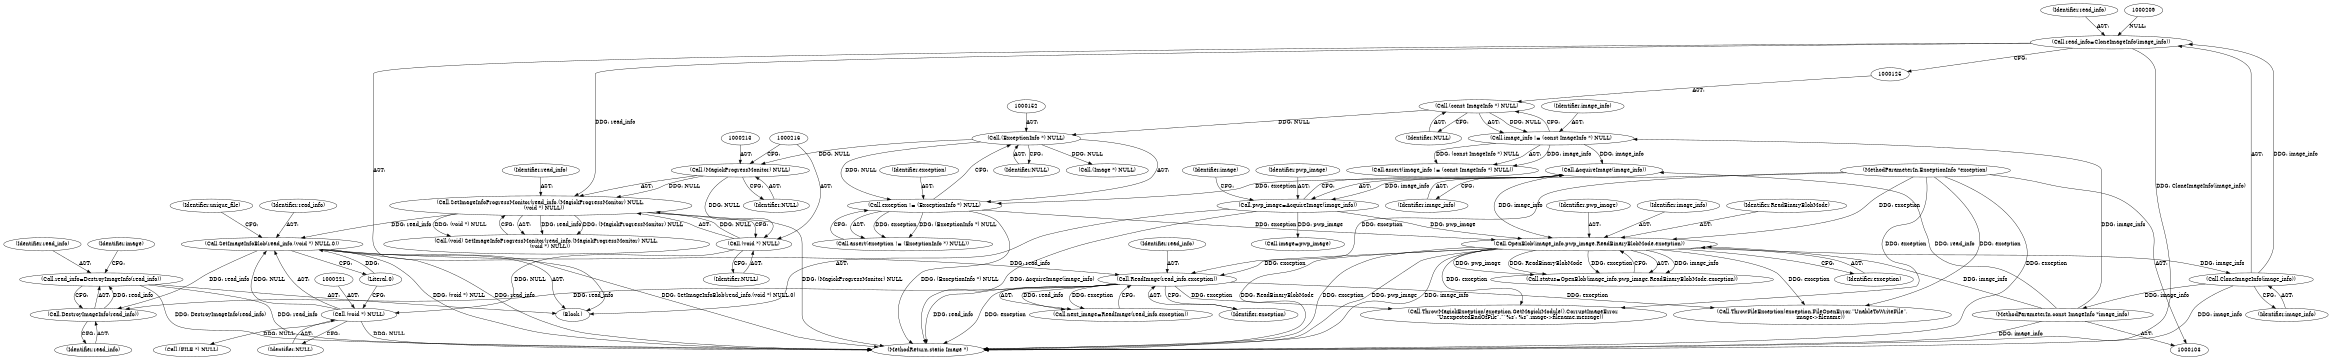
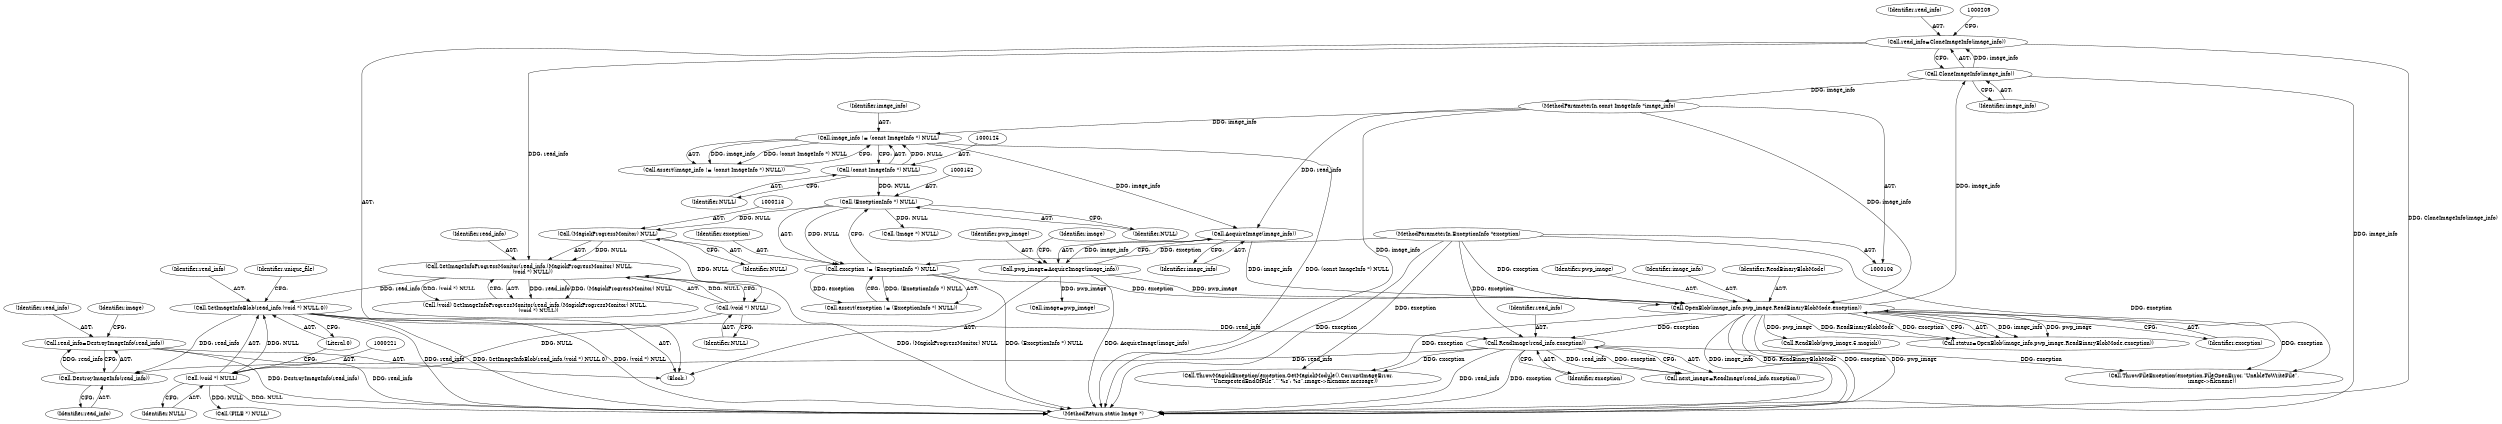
  digraph {
    n1 [label="(Call,read_info=DestroyImageInfo(read_info))"]
    n2 [label="(Call,DestroyImageInfo(read_info))"]
    n3 [label="(MethodReturn,static Image *)"]
    n4 [label="(Block,)"]
    n5 [label="(Identifier,read_info)"]
    n6 [label="(Call,ReadImage(read_info,exception))"]
    n7 [label="(Call,next_image=ReadImage(read_info,exception))"]
    n8 [label="(Call,ThrowFileException(exception,FileOpenError,\"UnableToWriteFile\",\n          image->filename))"]
    n9 [label="(Identifier,exception)"]
    n10 [label="(Call,ThrowMagickException(exception,GetMagickModule(),CorruptImageError,\n        \"UnexpectedEndOfFile\",\"`%s': %s\",image->filename,message))"]
    n11 [label="(Call,SetImageInfoBlob(read_info,(void *) NULL,0))"]
    n12 [label="(Literal,0)"]
    n13 [label="(Call,(void *) NULL)"]
    n14 [label="(Call,SetImageInfoProgressMonitor(read_info,(MagickProgressMonitor) NULL,\n    (void *) NULL))"]
    n15 [label="(Call,(void *) NULL)"]
    n16 [label="(Call,(void) SetImageInfoProgressMonitor(read_info,(MagickProgressMonitor) NULL,\n    (void *) NULL))"]
    n17 [label="(Identifier,NULL)"]
    n18 [label="(Call,read_info=CloneImageInfo(image_info))"]
    n19 [label="(Call,CloneImageInfo(image_info))"]
    n20 [label="(Identifier,image_info)"]
    n21 [label="(MethodParameterIn,const ImageInfo *image_info)"]
    n22 [label="(Call,OpenBlob(image_info,pwp_image,ReadBinaryBlobMode,exception))"]
    n23 [label="(Identifier,exception)"]
+   n24 [label="(Call,ReadBlob(pwp_image,5,magick))"]
    n25 [label="(Call,status=OpenBlob(image_info,pwp_image,ReadBinaryBlobMode,exception))"]
    n26 [label="(Call,AcquireImage(image_info))"]
    n27 [label="(Call,pwp_image=AcquireImage(image_info))"]
    n28 [label="(Identifier,image_info)"]
    n29 [label="(Call,image=pwp_image)"]
    n30 [label="(Call,image_info != (const ImageInfo *) NULL)"]
    n31 [label="(Call,(const ImageInfo *) NULL)"]
    n32 [label="(Call,assert(image_info != (const ImageInfo *) NULL))"]
    n33 [label="(Call,(ExceptionInfo *) NULL)"]
    n34 [label="(Identifier,NULL)"]
    1000103
    n36 [label="(Call,exception != (ExceptionInfo *) NULL)"]
    n37 [label="(Call,(MagickProgressMonitor) NULL)"]
    n38 [label="(Identifier,NULL)"]
    n39 [label="(Call,(Image *) NULL)"]
    n40 [label="(Call,assert(exception != (ExceptionInfo *) NULL))"]
    n41 [label="(MethodParameterIn,ExceptionInfo *exception)"]
    n42 [label="(Identifier,NULL)"]
    n43 [label="(Call,(FILE *) NULL)"]
    n44 [label="(Identifier,NULL)"]
    n45 [label="(Identifier,pwp_image)"]
    n46 [label="(Identifier,read_info)"]
    n47 [label="(Identifier,image)"]
    n48 [label="(Identifier,exception)"]
    n49 [label="(Identifier,read_info)"]
    n50 [label="(Identifier,image_info)"]
    n51 [label="(Identifier,read_info)"]
    n52 [label="(Identifier,read_info)"]
    n53 [label="(Identifier,pwp_image)"]
    n54 [label="(Identifier,read_info)"]
    n55 [label="(Identifier,image_info)"]
    n56 [label="(Identifier,unique_file)"]
    n57 [label="(Identifier,ReadBinaryBlobMode)"]
    n58 [label="(Identifier,image)"]
    1000209
    1000125
    1000152
    1000213
-   1000216
    1000221
    n1 -> n2 [label="CFG: "]
    n1 -> n3 [label="DDG: DestroyImageInfo(read_info)"]
    n1 -> n3 [label="DDG: read_info"]
    n1 -> n4 [label="AST: "]
    n2 -> n1 [label="AST: "]
    n2 -> n1 [label="DDG: read_info"]
    n2 -> n5 [label="CFG: "]
    n5 -> n2 [label="AST: "]
    n6 -> n2 [label="DDG: read_info"]
    n6 -> n3 [label="DDG: read_info"]
    n6 -> n3 [label="DDG: exception"]
    n6 -> n7 [label="AST: "]
    n6 -> n7 [label="DDG: read_info"]
    n6 -> n7 [label="DDG: exception"]
    n6 -> n8 [label="DDG: exception"]
    n6 -> n9 [label="CFG: "]
    n6 -> n10 [label="DDG: exception"]
    n7 -> n6 [label="CFG: "]
    n9 -> n6 [label="AST: "]
    n11 -> n2 [label="DDG: read_info"]
    n11 -> n3 [label="DDG: read_info"]
    n11 -> n3 [label="DDG: SetImageInfoBlob(read_info,(void *) NULL,0)"]
    n11 -> n3 [label="DDG: (void *) NULL"]
    n11 -> n4 [label="AST: "]
    n11 -> n6 [label="DDG: read_info"]
    n11 -> n12 [label="CFG: "]
-   n12 -> n11 [label="DDG: "]
+   n12 -> n11 [label="AST: "]
    n12 -> n13 [label="CFG: "]
    n13 -> n3 [label="DDG: NULL"]
    n13 -> n11 [label="AST: "]
    n13 -> n11 [label="DDG: NULL"]
    n13 -> n43 [label="DDG: NULL"]
    n13 -> n44 [label="CFG: "]
    n14 -> n3 [label="DDG: (MagickProgressMonitor) NULL"]
    n14 -> n11 [label="DDG: read_info"]
    n14 -> n15 [label="CFG: "]
    n14 -> n16 [label="AST: "]
    n14 -> n16 [label="DDG: read_info"]
    n14 -> n16 [label="DDG: (MagickProgressMonitor) NULL"]
    n14 -> n16 [label="DDG: (void *) NULL"]
    n15 -> n13 [label="DDG: NULL"]
    n15 -> n14 [label="AST: "]
    n15 -> n14 [label="DDG: NULL"]
    n15 -> n17 [label="CFG: "]
    n16 -> n14 [label="CFG: "]
    n17 -> n15 [label="AST: "]
    n18 -> n3 [label="DDG: CloneImageInfo(image_info)"]
    n18 -> n4 [label="AST: "]
    n18 -> n14 [label="DDG: read_info"]
-   n18 -> 1000125 [label="CFG: "]
+   n18 -> n19 [label="CFG: "]
    n19 -> n3 [label="DDG: image_info"]
    n19 -> n18 [label="AST: "]
    n19 -> n18 [label="DDG: image_info"]
    n19 -> n20 [label="CFG: "]
    n19 -> n21 [label="DDG: image_info"]
    n20 -> n19 [label="AST: "]
    n21 -> n3 [label="DDG: image_info"]
    n21 -> n22 [label="DDG: image_info"]
    n21 -> n26 [label="DDG: read_info"]
    n21 -> n30 [label="DDG: image_info"]
    n21 -> 1000103 [label="AST: "]
    n22 -> n3 [label="DDG: ReadBinaryBlobMode"]
    n22 -> n3 [label="DDG: exception"]
    n22 -> n3 [label="DDG: pwp_image"]
    n22 -> n3 [label="DDG: image_info"]
    n22 -> n6 [label="DDG: exception"]
    n22 -> n8 [label="DDG: exception"]
    n22 -> n10 [label="DDG: exception"]
    n22 -> n19 [label="DDG: image_info"]
    n22 -> n23 [label="CFG: "]
+   n22 -> n24 [label="DDG: pwp_image"]
    n22 -> n25 [label="AST: "]
    n22 -> n25 [label="DDG: image_info"]
    n22 -> n25 [label="DDG: pwp_image"]
    n22 -> n25 [label="DDG: ReadBinaryBlobMode"]
    n22 -> n25 [label="DDG: exception"]
    n23 -> n22 [label="AST: "]
    n25 -> n22 [label="CFG: "]
    n26 -> n22 [label="DDG: image_info"]
    n26 -> n27 [label="AST: "]
    n26 -> n27 [label="DDG: image_info"]
    n26 -> n28 [label="CFG: "]
    n27 -> n3 [label="DDG: AcquireImage(image_info)"]
    n27 -> n4 [label="AST: "]
    n27 -> n22 [label="DDG: pwp_image"]
    n27 -> n26 [label="CFG: "]
    n27 -> n29 [label="DDG: pwp_image"]
    n28 -> n26 [label="AST: "]
+   n30 -> n3 [label="DDG: (const ImageInfo *) NULL"]
    n30 -> n26 [label="DDG: image_info"]
    n30 -> n31 [label="CFG: "]
    n30 -> n32 [label="AST: "]
    n30 -> n32 [label="DDG: image_info"]
    n30 -> n32 [label="DDG: (const ImageInfo *) NULL"]
    n31 -> n30 [label="AST: "]
    n31 -> n30 [label="DDG: NULL"]
    n31 -> n33 [label="DDG: NULL"]
    n31 -> n34 [label="CFG: "]
+   n32 -> n30 [label="CFG: "]
    n33 -> n36 [label="AST: "]
    n33 -> n36 [label="DDG: NULL"]
    n33 -> n37 [label="DDG: NULL"]
    n33 -> n38 [label="CFG: "]
    n33 -> n39 [label="DDG: NULL"]
    n34 -> n31 [label="AST: "]
    n36 -> n3 [label="DDG: (ExceptionInfo *) NULL"]
    n36 -> n22 [label="DDG: exception"]
    n36 -> n33 [label="CFG: "]
    n36 -> n40 [label="AST: "]
    n36 -> n40 [label="DDG: exception"]
    n36 -> n40 [label="DDG: (ExceptionInfo *) NULL"]
    n37 -> n14 [label="AST: "]
    n37 -> n14 [label="DDG: NULL"]
    n37 -> n15 [label="DDG: NULL"]
    n37 -> n42 [label="CFG: "]
    n38 -> n33 [label="AST: "]
    n40 -> n36 [label="CFG: "]
    n41 -> n3 [label="DDG: exception"]
    n41 -> n6 [label="DDG: exception"]
    n41 -> n8 [label="DDG: exception"]
    n41 -> n10 [label="DDG: exception"]
    n41 -> n22 [label="DDG: exception"]
    n41 -> 1000103 [label="AST: "]
    n41 -> n36 [label="DDG: exception"]
    n42 -> n37 [label="AST: "]
    n44 -> n13 [label="AST: "]
    n45 -> n27 [label="AST: "]
    n46 -> n1 [label="AST: "]
    n47 -> n1 [label="CFG: "]
    n48 -> n36 [label="AST: "]
    n49 -> n6 [label="AST: "]
    n50 -> n30 [label="AST: "]
    n51 -> n11 [label="AST: "]
    n52 -> n14 [label="AST: "]
    n53 -> n22 [label="AST: "]
    n54 -> n18 [label="AST: "]
    n55 -> n22 [label="AST: "]
    n56 -> n11 [label="CFG: "]
    n57 -> n22 [label="AST: "]
    n58 -> n27 [label="CFG: "]
-   1000209 -> n18 [label="NULL: "]
+   1000209 -> n18 [label="CFG: "]
    1000125 -> n31 [label="AST: "]
    1000152 -> n33 [label="AST: "]
    1000213 -> n37 [label="AST: "]
-   1000216 -> n15 [label="AST: "]
-   1000216 -> n37 [label="CFG: "]
    1000221 -> n13 [label="AST: "]
  }
